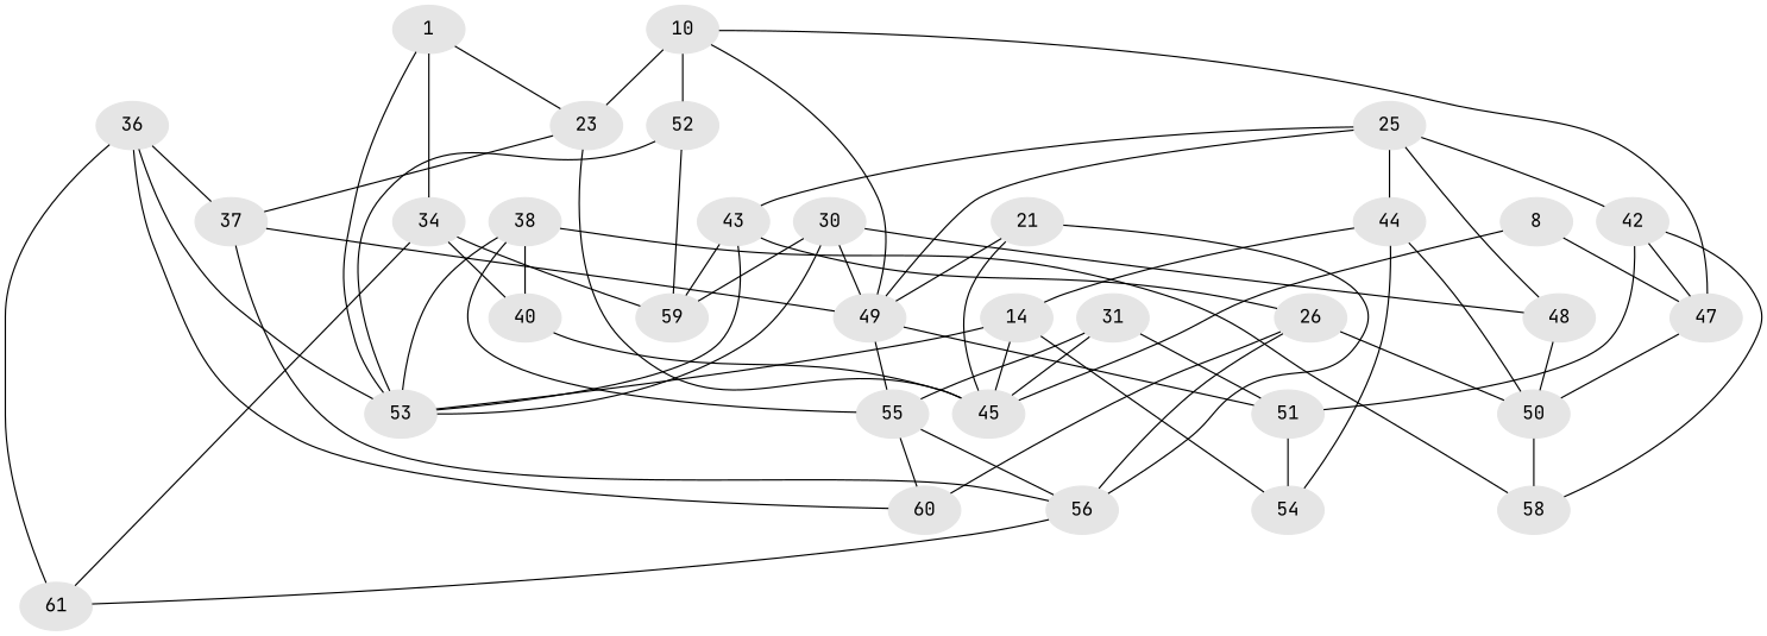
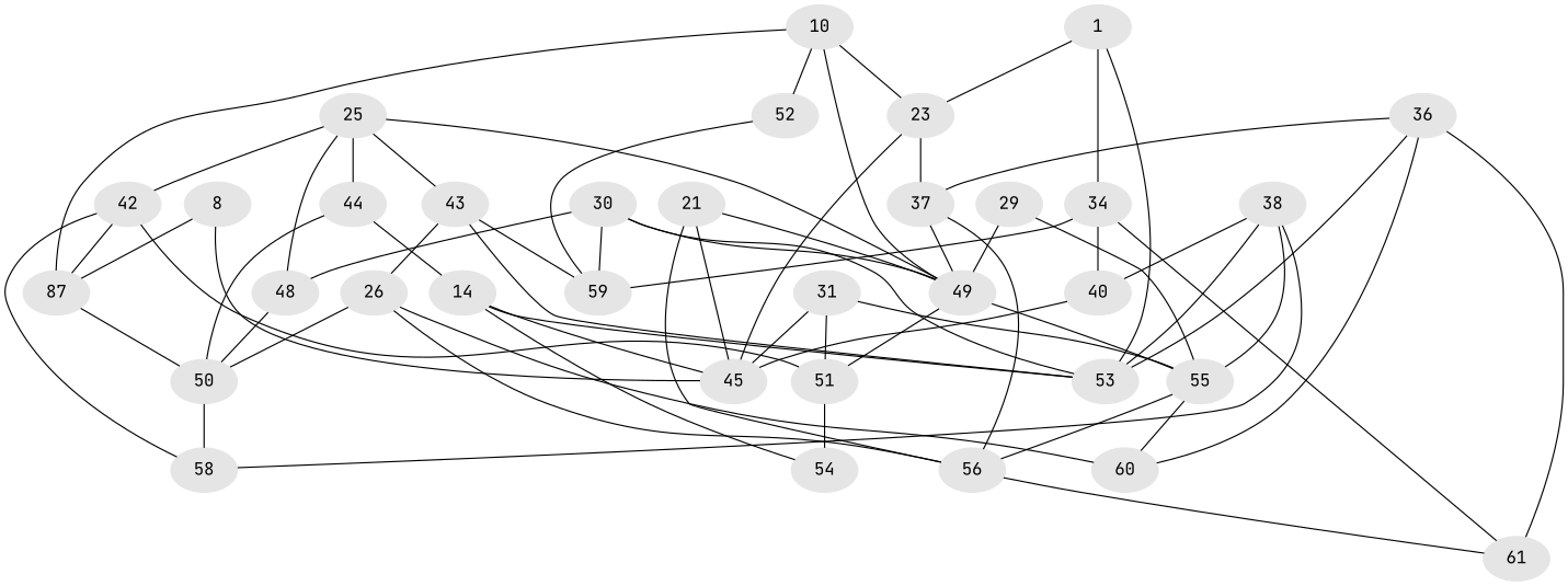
  graph {
    fontname="JetBrains Mono"
    node [color=gray90 fontname="JetBrains Mono" style=filled]
    edge [fontname="JetBrains Mono"]
    23 [super="+4"]
    45 [super="+12+27"]
    37
    1
    34 [super="+9"]
    53 [super="+7+33"]
    59
    40
    61
    25 [super="+11+18"]
    49 [super="+26+35"]
    42
    43
    44 [super="+32"]
    48 [super="+6"]
    8
-   47
+   47 [label=87]
    50 [super="+19+28"]
    10 [super="+5"]
    52
    55 [super="+13+15"]
    51 [super="+24"]
    14
    54
    21
    56 [super="+39+20"]
    58
    n28 [label=26 super="+22"]
+   29
    60
    30 [super="+16"]
    31
    36
    38
    23 -- 45 [weight=2]
    23 -- 37
    37 -- 49
    37 -- 56
    1 -- 23
    1 -- 34 [weight=2]
    1 -- 53
    34 -- 59
    34 -- 40 [weight=2]
    34 -- 61
    40 -- 45
    25 -- 49
    25 -- 42
    25 -- 43
    25 -- 44 [weight=2]
    25 -- 48
    49 -- 55
    49 -- 51
    42 -- 47
    42 -- 51
    42 -- 58
    43 -- 53
    43 -- 59
    43 -- n28
    44 -- 50 [weight=2]
    44 -- 14
-   44 -- 54
    48 -- 50 [weight=2]
    8 -- 45 [weight=2]
    8 -- 47
    47 -- 50
    50 -- 58
    10 -- 23 [weight=2]
    10 -- 49
    10 -- 47
    10 -- 52 [weight=2]
-   52 -- 53
    52 -- 59
    55 -- 56
    55 -- 60
    51 -- 54 [weight=2]
    14 -- 45 [weight=2]
    14 -- 53
    14 -- 54
    21 -- 45 [weight=2]
    21 -- 49
    21 -- 56
    56 -- 61
    n28 -- 50
    n28 -- 56 [weight=2]
    n28 -- 60 [weight=2]
+   29 -- 49
+   29 -- 55 [weight=3]
    30 -- 53
    30 -- 59
    30 -- 49
    30 -- 48
    31 -- 45
    31 -- 55
    31 -- 51
    36 -- 37
    36 -- 53
    36 -- 61
    36 -- 60
    38 -- 53
    38 -- 40
    38 -- 55
    38 -- 58
  }
